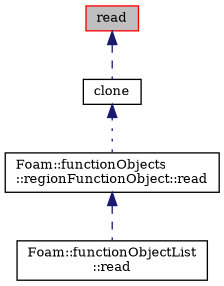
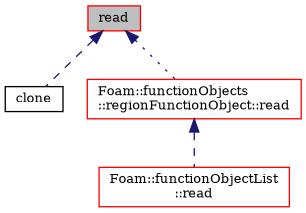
  digraph {
    fontname="DejaVu Serif"
    rankdir=TB
    node [color=red fontname="DejaVu Serif" fontsize=10 shape=record]
    edge [color=midnightblue dir=back fontname="DejaVu Serif" fontsize=10 labelfontname=Helvetica labelfontsize=10 style=dashed]
    n1 [fillcolor=grey75 fontcolor=black height=0.2 label=read style=filled width=0.4]
    n2 [color=black height=0.2 label=clone width=0.4]
-   n3 [color=black height=0.2 label="Foam::functionObjects\l::regionFunctionObject::read" width=0.4]
-   n4 [color=black height=0.2 label="Foam::functionObjectList\l::read" width=0.4]
+   n3 [height=0.2 label="Foam::functionObjects\l::regionFunctionObject::read" width=0.4]
+   n4 [height=0.2 label="Foam::functionObjectList\l::read" width=0.4]
    n1 -> n2
-   n2 -> n3 [style=dotted]
+   n1 -> n3 [style=dotted]
    n3 -> n4
  }
